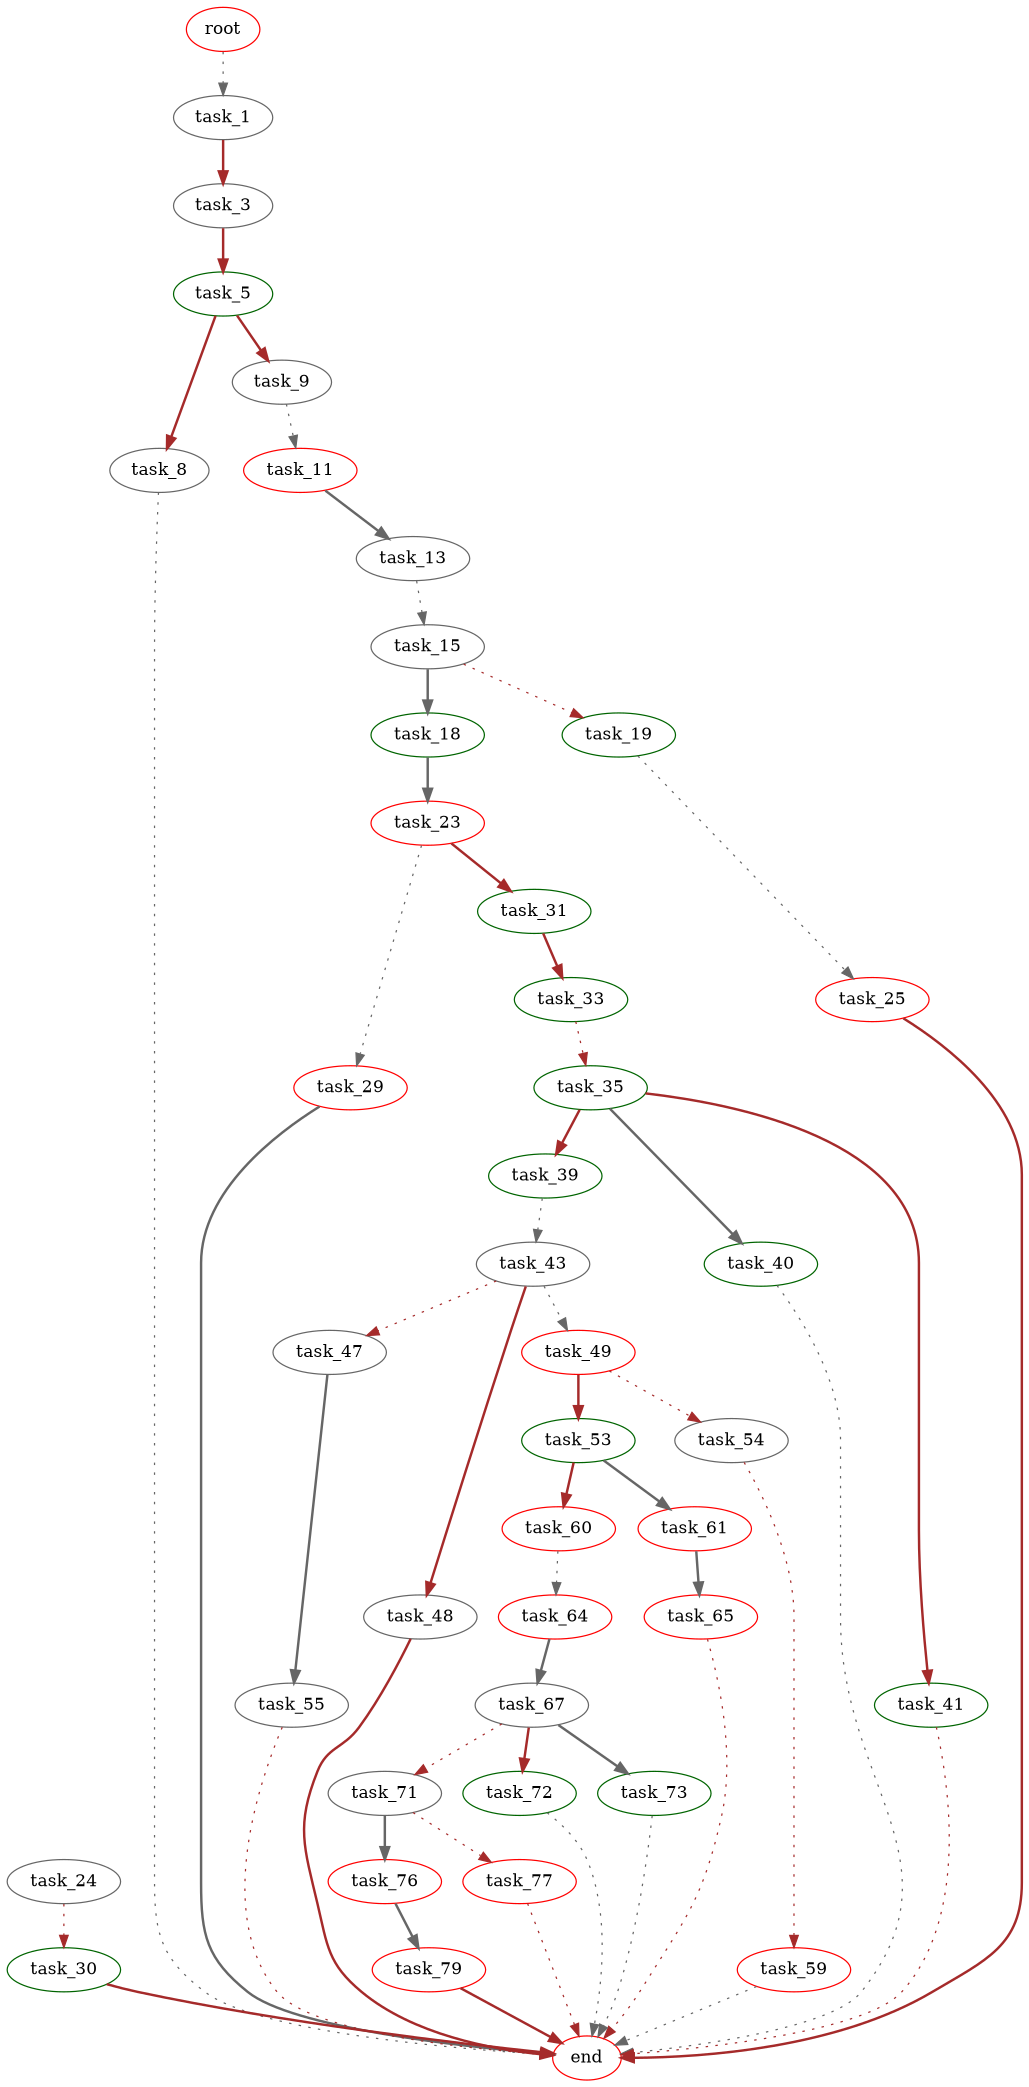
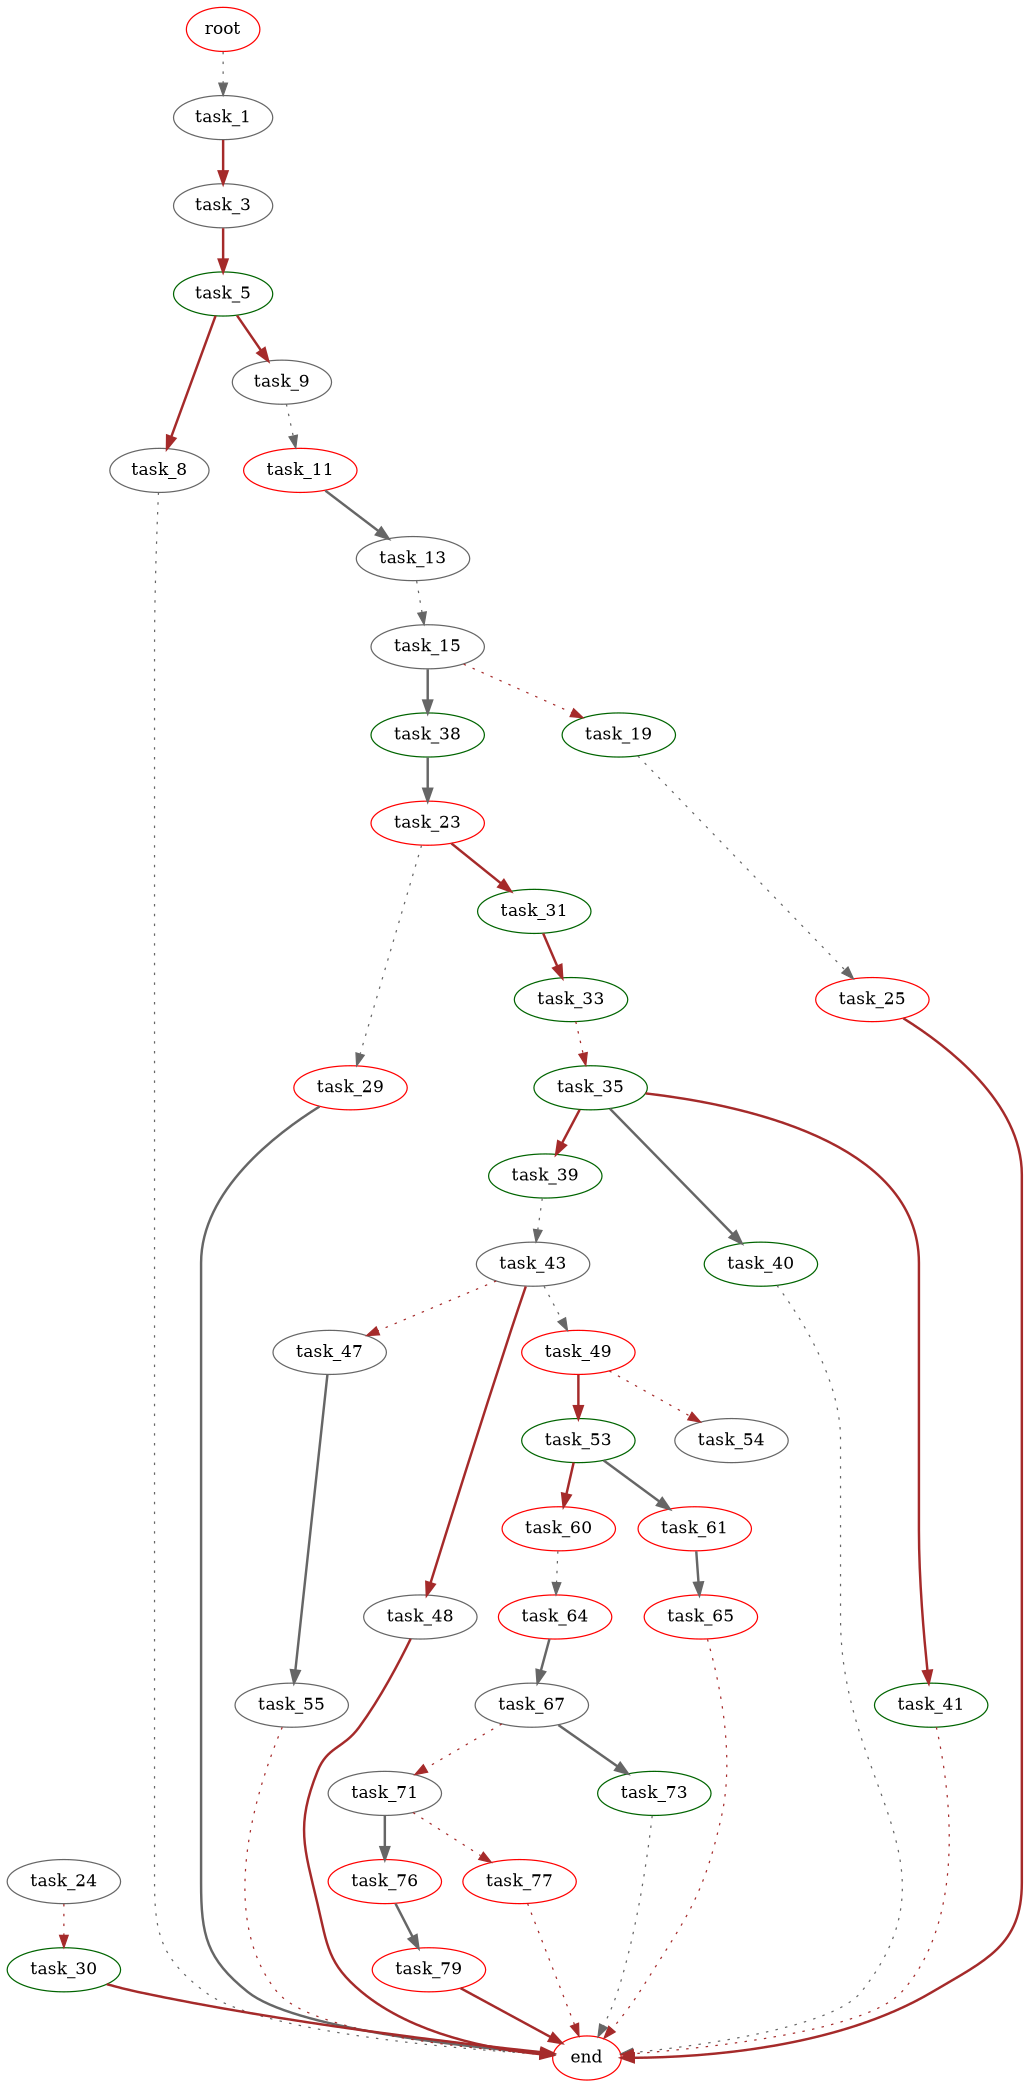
  digraph {
    node [color=red]
    edge [color=brown style=bold]
    task_1 [color=gray40]
    root
    task_3 [color=gray40]
    task_5 [color=darkgreen]
    task_8 [color=gray40]
    task_9 [color=gray40]
    end
    task_11
    task_13 [color=gray40]
    task_15 [color=gray40]
-   task_18 [color=darkgreen]
+   task_18 [color=darkgreen label=task_38]
    task_19 [color=darkgreen]
    task_23
    task_25
    task_29
    task_31 [color=darkgreen]
    task_24 [color=gray40]
    task_30 [color=darkgreen]
    task_33 [color=darkgreen]
    task_35 [color=darkgreen]
    task_39 [color=darkgreen]
    task_40 [color=darkgreen]
    task_41 [color=darkgreen]
    task_43 [color=gray40]
    task_47 [color=gray40]
    task_48 [color=gray40]
    task_49
    task_55 [color=gray40]
    task_53 [color=darkgreen]
    task_54 [color=gray40]
    task_60
    task_61
-   task_59
    task_64
    task_65
    task_67 [color=gray40]
    task_71 [color=gray40]
-   task_72 [color=darkgreen]
    task_73 [color=darkgreen]
    task_76
    task_77
    task_79
    task_1 -> task_3
    root -> task_1 [color=gray40 style=dotted]
    task_3 -> task_5
    task_5 -> task_8
    task_5 -> task_9
    task_8 -> end [color=gray40 style=dotted]
    task_9 -> task_11 [color=gray40 style=dotted]
    task_11 -> task_13 [color=gray40]
    task_13 -> task_15 [color=gray40 style=dotted]
    task_15 -> task_18 [color=gray40]
    task_15 -> task_19 [style=dotted]
    task_18 -> task_23 [color=gray40]
    task_19 -> task_25 [color=gray40 style=dotted]
    task_23 -> task_29 [color=gray40 style=dotted]
    task_23 -> task_31
    task_25 -> end
    task_29 -> end [color=gray40]
    task_31 -> task_33
    task_24 -> task_30 [style=dotted]
    task_30 -> end
    task_33 -> task_35 [style=dotted]
    task_35 -> task_39
    task_35 -> task_40 [color=gray40]
    task_35 -> task_41
    task_39 -> task_43 [color=gray40 style=dotted]
    task_40 -> end [color=gray40 style=dotted]
    task_41 -> end [style=dotted]
    task_43 -> task_47 [style=dotted]
    task_43 -> task_48
    task_43 -> task_49 [color=gray40 style=dotted]
    task_47 -> task_55 [color=gray40]
    task_48 -> end
    task_49 -> task_53
    task_49 -> task_54 [style=dotted]
    task_55 -> end [style=dotted]
    task_53 -> task_60
    task_53 -> task_61 [color=gray40]
-   task_54 -> task_59 [style=dotted]
    task_60 -> task_64 [color=gray40 style=dotted]
    task_61 -> task_65 [color=gray40]
-   task_59 -> end [color=gray40 style=dotted]
    task_64 -> task_67 [color=gray40]
    task_65 -> end [style=dotted]
    task_67 -> task_71 [style=dotted]
-   task_67 -> task_72
    task_67 -> task_73 [color=gray40]
    task_71 -> task_76 [color=gray40]
    task_71 -> task_77 [style=dotted]
-   task_72 -> end [color=gray40 style=dotted]
    task_73 -> end [color=gray40 style=dotted]
    task_76 -> task_79 [color=gray40]
    task_77 -> end [style=dotted]
    task_79 -> end
  }
